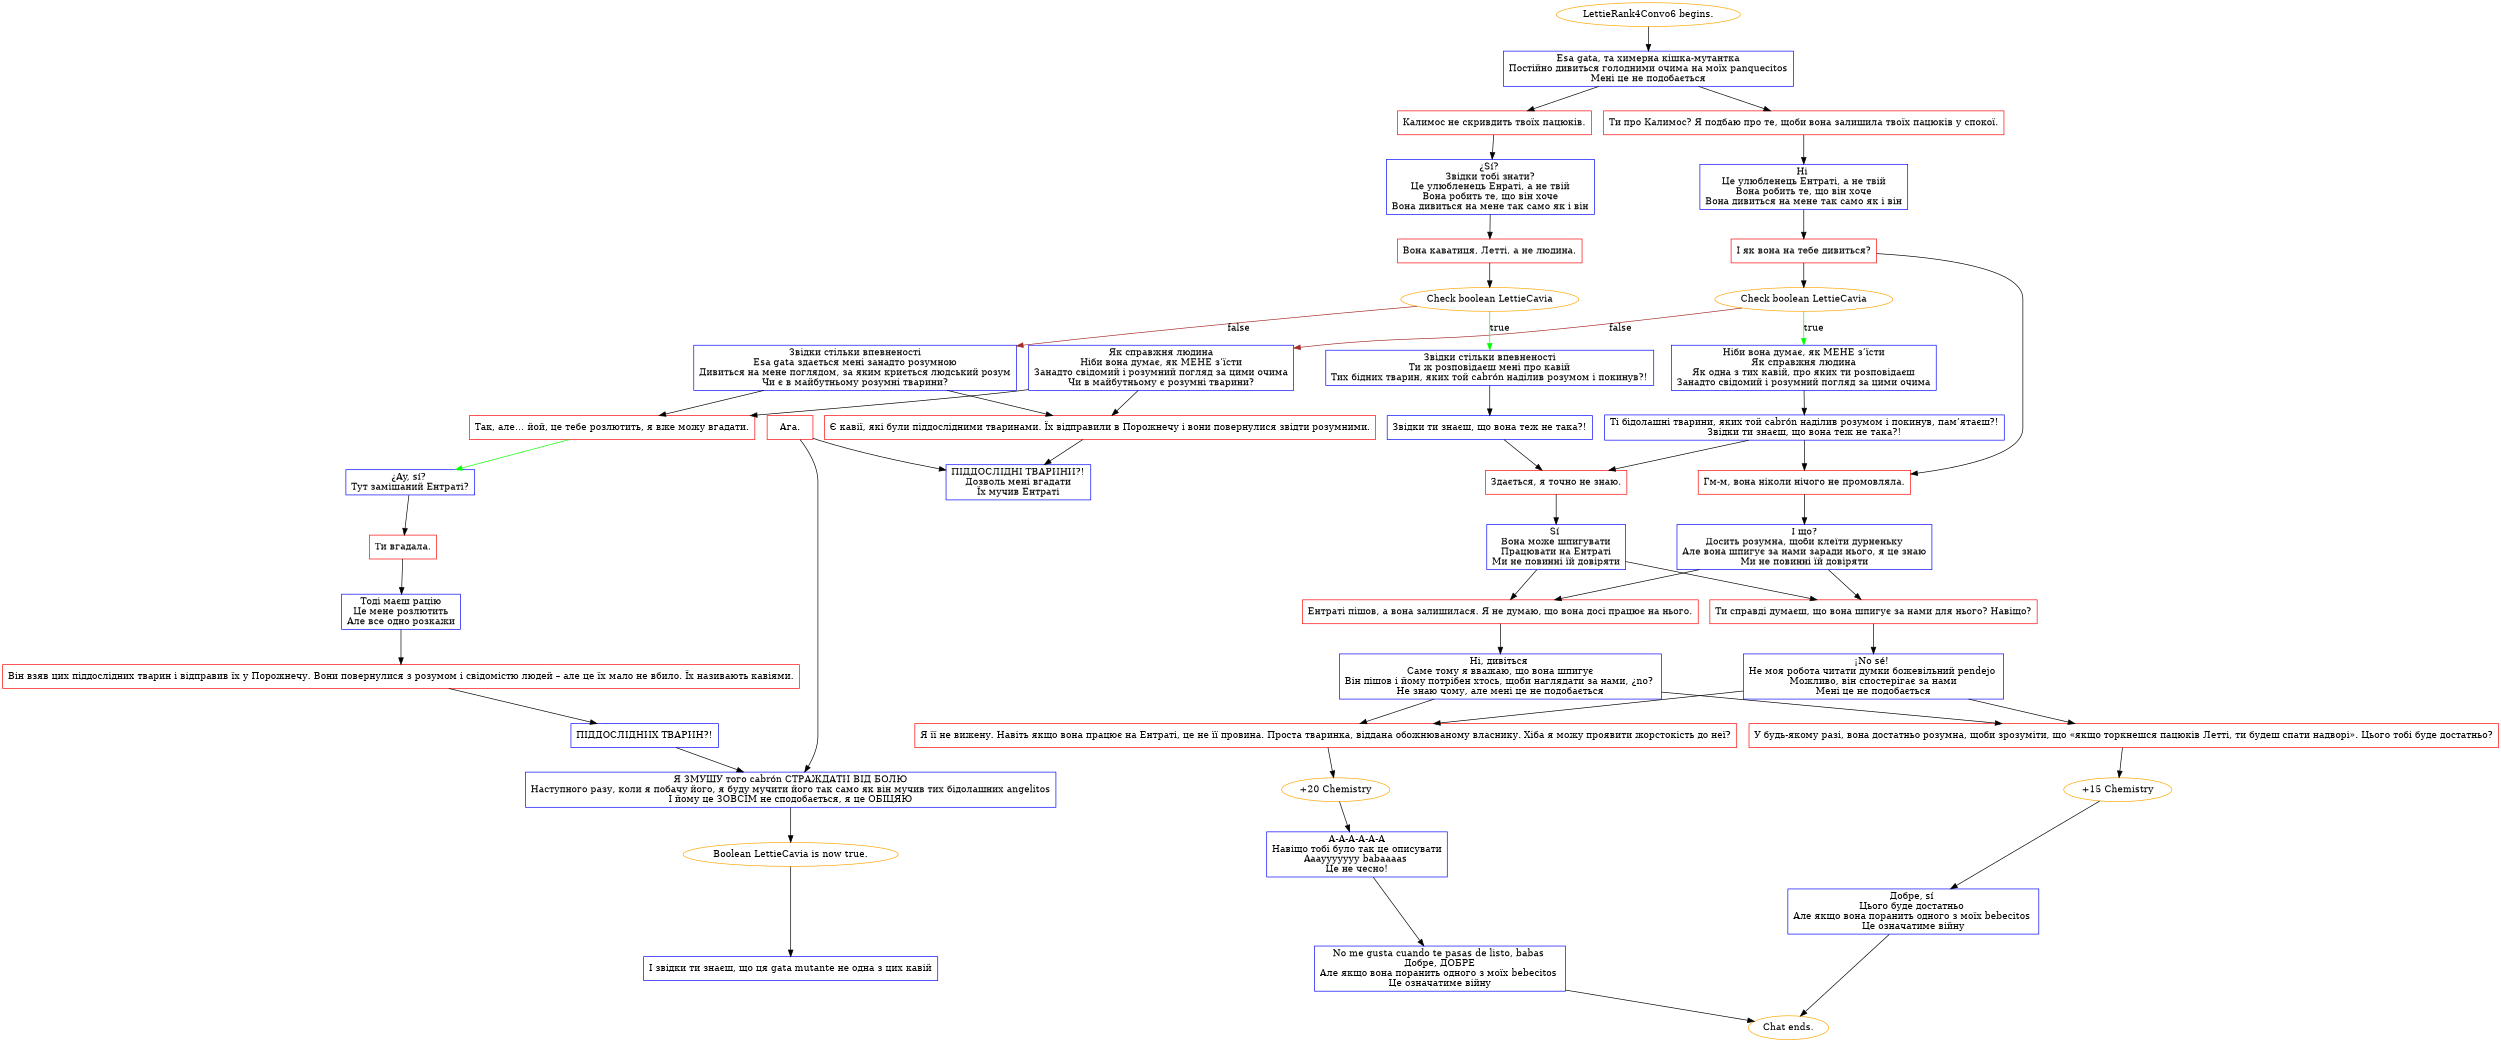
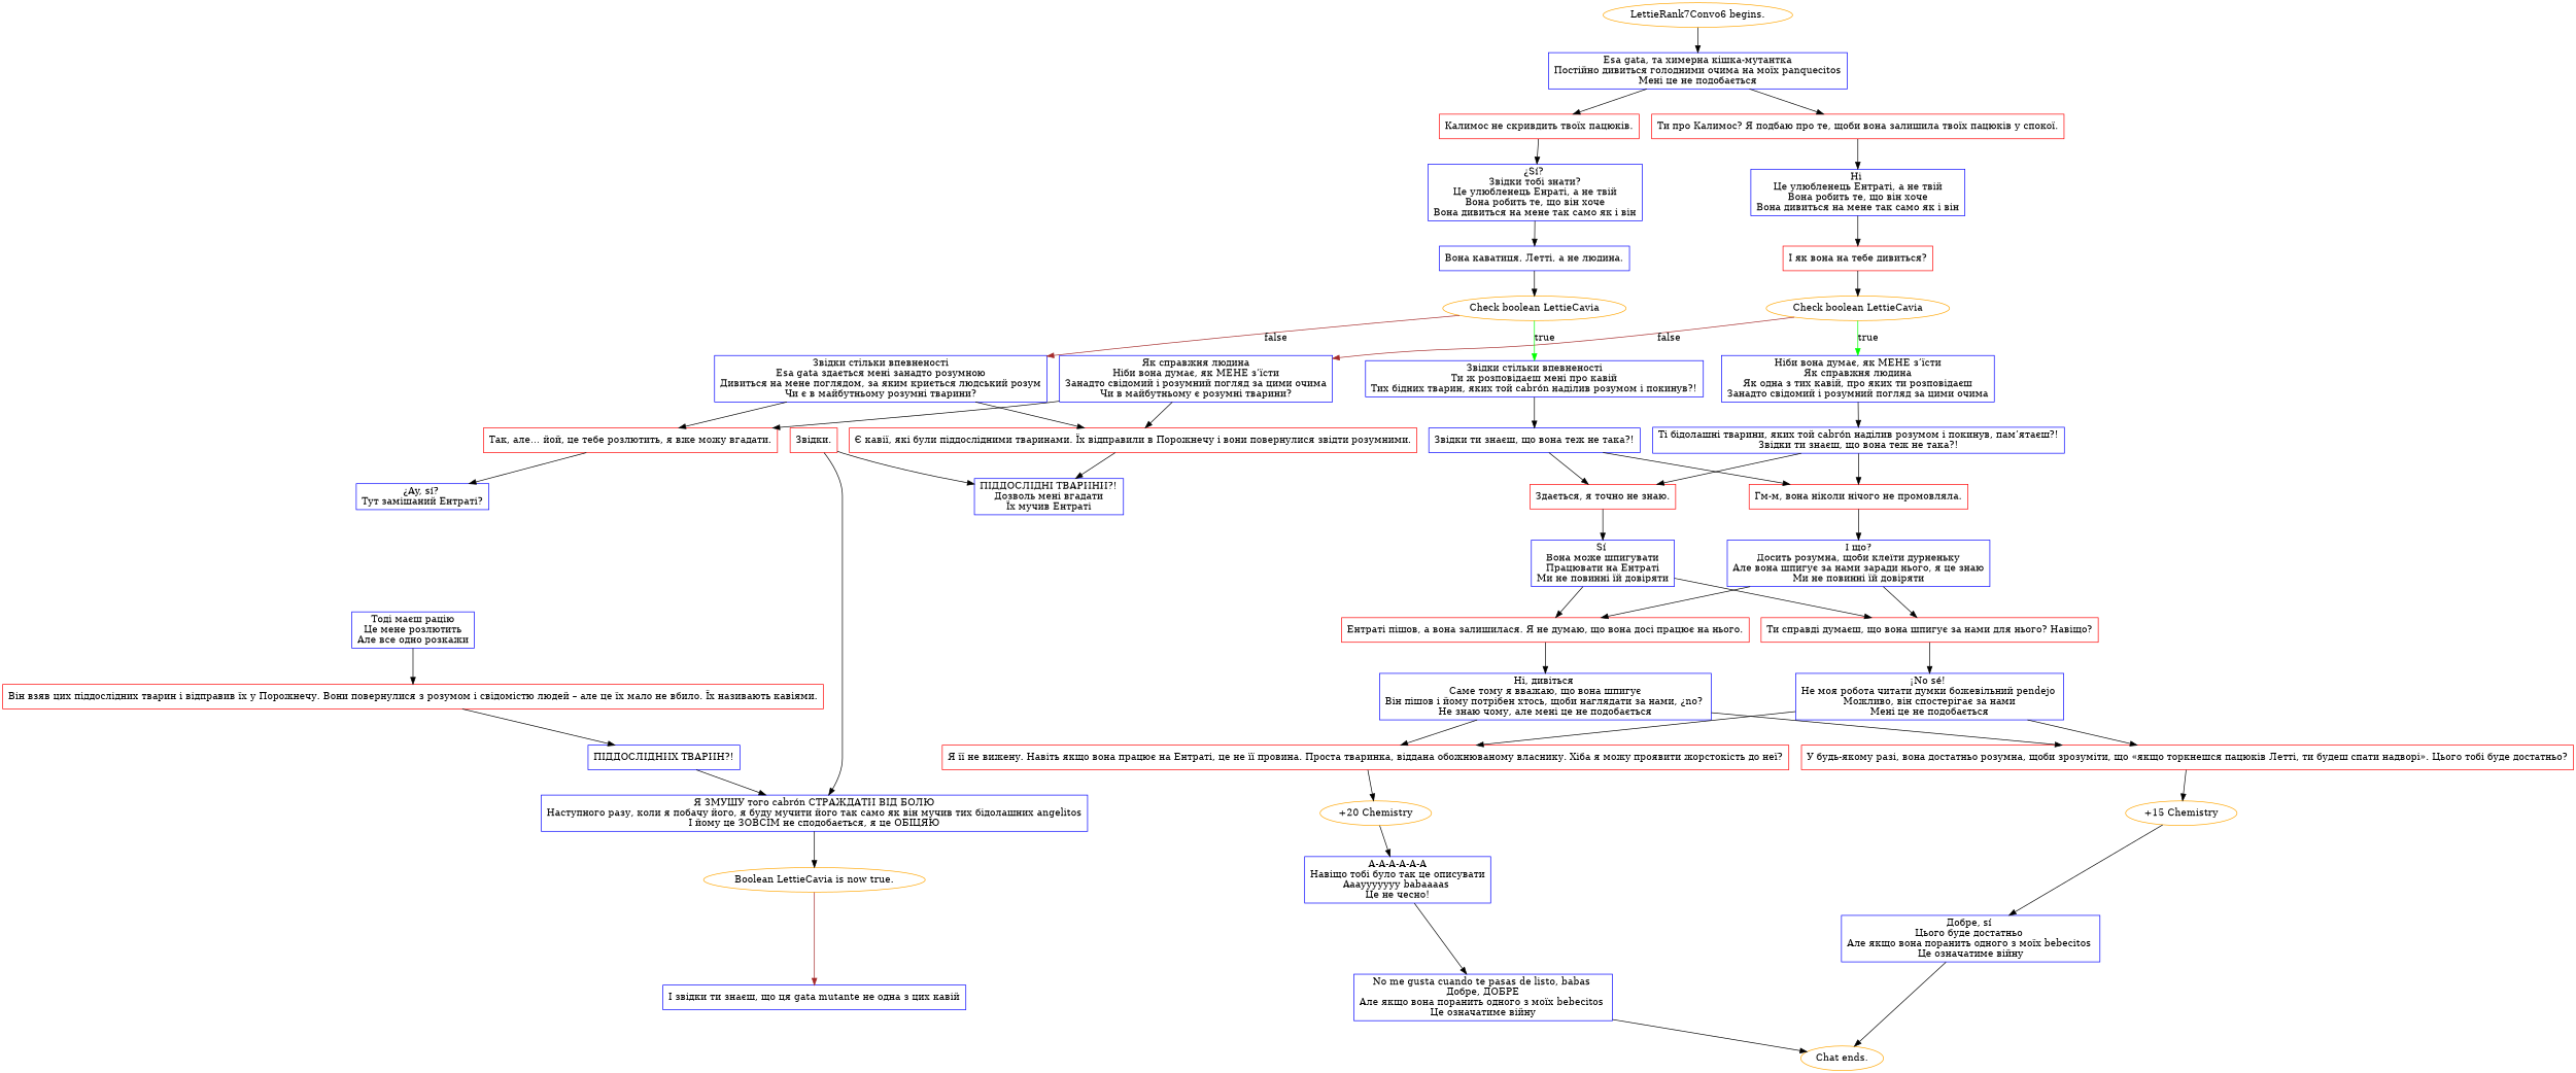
  digraph {
    node [color=blue shape=box]
-   "LettieRank4Convo6 begins." [color=orange shape=""]
+   "LettieRank4Convo6 begins." [color=orange label="LettieRank7Convo6 begins." shape=""]
    n2 [label="Esa gata, та химерна кішка-мутантка\nПостійно дивиться голодними очима на моїх panquecitos\nМені це не подобається"]
    n3 [color=red label="Ти про Калимос? Я подбаю про те, щоби вона залишила твоїх пацюків у спокої."]
    n4 [color=red label="Калимос не скривдить твоїх пацюків."]
    n5 [label="Ні \nЦе улюбленець Ентраті, а не твій\nВона робить те, що він хоче\nВона дивиться на мене так само як і він"]
    n6 [label="¿Sí? \nЗвідки тобі знати?\nЦе улюбленець Енраті, а не твій\nВона робить те, що він хоче\nВона дивиться на мене так само як і він"]
    n7 [color=red label="І як вона на тебе дивиться?"]
-   n8 [color=red label="Вона каватиця, Летті, а не людина."]
+   n8 [label="Вона каватиця, Летті, а не людина."]
    n9 [color=orange label="Check boolean LettieCavia" shape=""]
    n10 [color=orange label="Check boolean LettieCavia" shape=""]
    n11 [label="Ніби вона думає, як МЕНЕ з’їсти\nЯк справжня людина\nЯк одна з тих кавій, про яких ти розповідаєш\nЗанадто свідомий і розумний погляд за цими очима"]
    n12 [label="Як справжня людина\nНіби вона думає, як МЕНЕ з’їсти\nЗанадто свідомий і розумний погляд за цими очима\nЧи в майбутньому є розумні тварини?"]
    n13 [label="Звідки стільки впевненості\nТи ж розповідаєш мені про кавій\nТих бідних тварин, яких той cabrón наділив розумом і покинув?!"]
    n14 [label="Звідки стільки впевненості\nEsa gata здається мені занадто розумною\nДивиться на мене поглядом, за яким криється людський розум\nЧи є в майбутньому розумні тварини?"]
    n15 [label="Ті бідолашні тварини, яких той cabrón наділив розумом і покинув, пам’ятаєш?!\nЗвідки ти знаєш, що вона теж не така?!"]
    n16 [color=red label="Є кавії, які були піддослідними тваринами. Їх відправили в Порожнечу і вони повернулися звідти розумними."]
    n17 [color=red label="Так, але… йой, це тебе розлютить, я вже можу вгадати."]
    n18 [label="Звідки ти знаєш, що вона теж не така?!"]
    n19 [color=red label="Гм-м, вона ніколи нічого не промовляла."]
    n20 [color=red label="Здається, я точно не знаю."]
    n21 [label="ПІДДОСЛІДНІ ТВАРИНИ?!\nДозволь мені вгадати\nЇх мучив Ентраті"]
    n22 [label="¿Ay, sí? \nТут замішаний Ентраті?"]
    n23 [label="І що?\nДосить розумна, щоби клеїти дурненьку\nАле вона шпигує за нами заради нього, я це знаю\nМи не повинні їй довіряти"]
    n24 [label="Sí \nВона може шпигувати\nПрацювати на Ентраті\nМи не повинні їй довіряти"]
-   n25 [color=red label="Ти вгадала."]
    n26 [color=red label="Ентраті пішов, а вона залишилася. Я не думаю, що вона досі працює на нього."]
    n27 [color=red label="Ти справді думаєш, що вона шпигує за нами для нього? Навіщо?"]
-   n28 [color=red label="Ага."]
+   n28 [color=red label="Звідки."]
    n29 [label="Я ЗМУШУ того cabrón СТРАЖДАТИ ВІД БОЛЮ\nНаступного разу, коли я побачу його, я буду мучити його так само як він мучив тих бідолашних angelitos\nІ йому це ЗОВСІМ не сподобається, я це ОБІЦЯЮ"]
    n30 [label="Тоді маєш рацію\nЦе мене розлютить\nАле все одно розкажи"]
    n31 [label="Ні, дивіться \nСаме тому я вважаю, що вона шпигує\nВін пішов і йому потрібен хтось, щоби наглядати за нами, ¿no? \nНе знаю чому, але мені це не подобається"]
    n32 [label="¡No sé! \nНе моя робота читати думки божевільний pendejo \nМожливо, він спостерігає за нами\nМені це не подобається"]
    n33 [color=orange label="Boolean LettieCavia is now true." shape=""]
    n34 [color=red label="Він взяв цих піддослідних тварин і відправив їх у Порожнечу. Вони повернулися з розумом і свідомістю людей – але це їх мало не вбило. Їх називають кавіями."]
    n35 [color=red label="У будь-якому разі, вона достатньо розумна, щоби зрозуміти, що «якщо торкнешся пацюків Летті, ти будеш спати надворі». Цього тобі буде достатньо?"]
    n36 [color=red label="Я її не вижену. Навіть якщо вона працює на Ентраті, це не її провина. Проста тваринка, віддана обожнюваному власнику. Хіба я можу проявити жорстокість до неї?"]
    n37 [label="І звідки ти знаєш, що ця gata mutante не одна з цих кавій"]
    n38 [label="ПІДДОСЛІДНИХ ТВАРИН?!"]
    n39 [color=orange label="+15 Chemistry" shape=""]
    n40 [color=orange label="+20 Chemistry" shape=""]
    n41 [label="Добре, sí \nЦього буде достатньо \nАле якщо вона поранить одного з моїх bebecitos \nЦе означатиме війну"]
    n42 [label="А-А-А-А-А-А\nНавіщо тобі було так це описувати\nAaayyyyyyy babaaaas \nЦе не чесно!"]
    "Chat ends." [color=orange shape=""]
    n44 [label="No me gusta cuando te pasas de listo, babas \nДобре, ДОБРЕ\nАле якщо вона поранить одного з моїх bebecitos \nЦе означатиме війну"]
    "LettieRank4Convo6 begins." -> n2
    n2 -> n3
    n2 -> n4
    n3 -> n5
    n4 -> n6
    n5 -> n7
    n6 -> n8
    n7 -> n9
    n8 -> n10
    n9 -> n11 [color=green label=true]
    n9 -> n12 [color=brown label=false]
    n10 -> n13 [color=green label=true]
    n10 -> n14 [color=brown label=false]
    n11 -> n15
    n12 -> n16
    n12 -> n17
    n13 -> n18
    n14 -> n16
    n14 -> n17
    n15 -> n19
    n15 -> n20
    n16 -> n21
-   n17 -> n22 [color=green]
-   n7 -> n19
+   n17 -> n22
+   n18 -> n19
    n18 -> n20
    n19 -> n23
    n20 -> n24
-   n22 -> n25
    n23 -> n26
    n23 -> n27
    n24 -> n26
    n24 -> n27
-   n25 -> n30
    n26 -> n31
    n27 -> n32
    n28 -> n21
    n28 -> n29
    n29 -> n33
    n30 -> n34
    n31 -> n35
    n31 -> n36
    n32 -> n35
    n32 -> n36
-   n33 -> n37
+   n33 -> n37 [color=brown]
    n34 -> n38
    n35 -> n39
    n36 -> n40
    n38 -> n29
    n39 -> n41
    n40 -> n42
    n41 -> "Chat ends."
    n42 -> n44
    n44 -> "Chat ends."
  }
